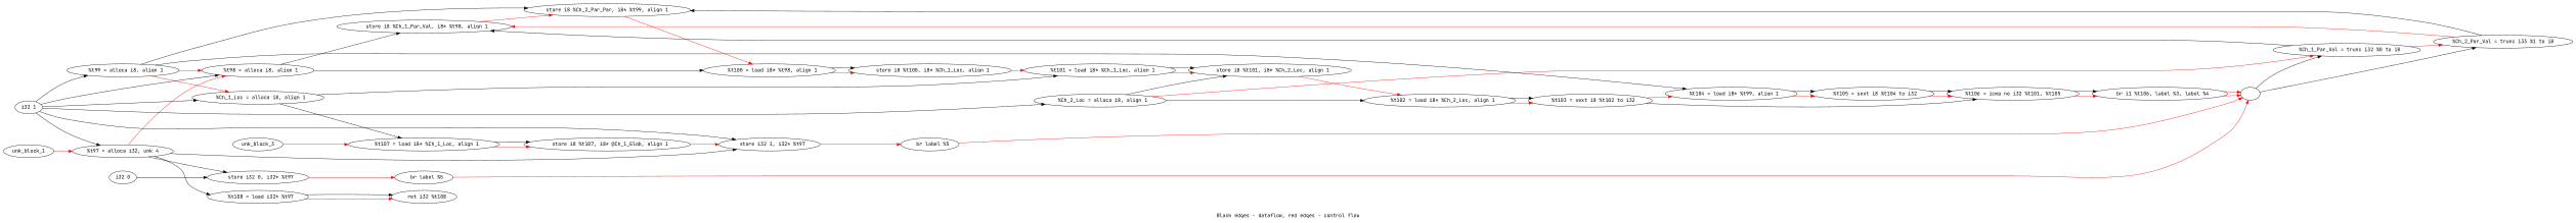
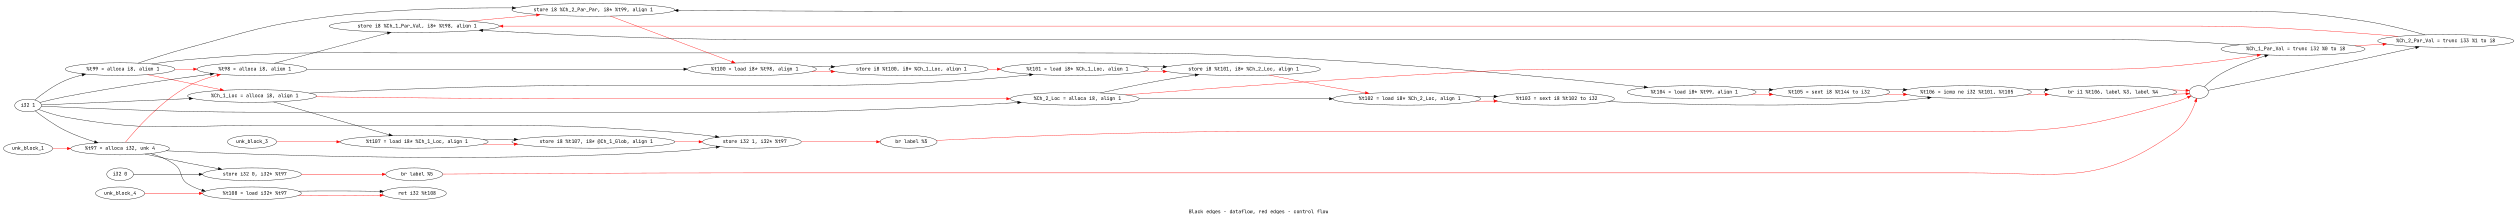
  digraph {
    compound=true
    fontname="JetBrains Mono"
    label="Black edges - dataflow, red edges - control flow"
    rankdir=LR
    node [fontname="JetBrains Mono"]
    edge [fontname="JetBrains Mono"]
    n1 [label="%t97 = alloca i32, unk 4"]
    n2 [label="  %t98 = alloca i8, align 1"]
    n3 [label="  store i32 0, i32* %t97"]
    n4 [label="  store i32 1, i32* %t97"]
    n5 [label="  %t108 = load i32* %t97"]
    n6 [label="  store i8 %Ch_1_Par_Val, i8* %t98, align 1"]
    n7 [label="  %t100 = load i8* %t98, align 1"]
    n8 [label="  br label %5"]
    n9 [label="  br label %5"]
    n10 [label="  ret i32 %t108"]
    n11 [label="  %t99 = alloca i8, align 1"]
    n12 [label="  %Ch_1_Loc = alloca i8, align 1"]
    n13 [label="store i8 %Ch_2_Par_Par, i8* %t99, align 1"]
    n14 [label="  %t104 = load i8* %t99, align 1"]
    n15 [label="  store i8 %t100, i8* %Ch_1_Loc, align 1"]
    n16 [label="  %Ch_2_Loc = alloca i8, align 1"]
    n17 [label="  %t101 = load i8* %Ch_1_Loc, align 1"]
    n18 [label="  %t107 = load i8* %Ch_1_Loc, align 1"]
-   n19 [label="  %t105 = sext i8 %t104 to i32"]
+   n19 [label="%t105 = sext i8 %t144 to i32"]
    n20 [label="  %Ch_1_Par_Val = trunc i32 %0 to i8"]
    n21 [label="  store i8 %t101, i8* %Ch_2_Loc, align 1"]
    n22 [label="  %t102 = load i8* %Ch_2_Loc, align 1"]
    n23 [label="  store i8 %t107, i8* @Ch_1_Glob, align 1"]
    n24 [label="%Ch_2_Par_Val = trunc i33 %1 to i8"]
    n25 [label="  %t103 = sext i8 %t102 to i32"]
    n26 [label="%t106 = icmp ne i32 %t101, %t105"]
    n27 [label="  br i1 %t106, label %3, label %4"]
    ""
    unk_block_1
    "i32 1"
    "i32 0"
    unk_block_3
+   unk_block_4
    n1 -> n2 [color=red weight=2]
    n1 -> n3
    n1 -> n4
    n1 -> n5
    n2 -> n6
    n2 -> n7
    n3 -> n8 [color=red weight=2]
    n4 -> n9 [color=red weight=2]
    n5 -> n10 [color=red weight=2]
    n5 -> n10
    n6 -> n13 [color=red weight=2]
    n7 -> n15 [color=red weight=2]
    n7 -> n15
    n8 -> "" [color=red]
    n9 -> "" [color=red]
    n11 -> n2 [color=red weight=2]
    n11 -> n12 [color=red weight=2]
    n11 -> n13
    n11 -> n14
+   n12 -> n16 [color=red weight=2]
    n12 -> n17
    n12 -> n18
    n13 -> n7 [color=red weight=2]
    n14 -> n19 [color=red weight=2]
    n14 -> n19
    n15 -> n17 [color=red weight=2]
    n16 -> n20 [color=red weight=2]
    n16 -> n21
    n16 -> n22
    n17 -> n21 [color=red weight=2]
    n17 -> n21
    n18 -> n23 [color=red weight=2]
    n18 -> n23
    n19 -> n26 [color=red weight=2]
    n19 -> n26
    n20 -> n6
    n20 -> n24 [color=red weight=2]
    n21 -> n22 [color=red weight=2]
    n22 -> n25 [color=red weight=2]
    n22 -> n25
    n23 -> n4 [color=red weight=2]
    n24 -> n6 [color=red weight=2]
    n24 -> n13
-   n25 -> n14 [color=red weight=2]
    n25 -> n26
    n26 -> n27 [color=red weight=2]
    n26 -> n27
    n27 -> "" [color=red]
    n27 -> "" [color=red]
    "" -> n20
    "" -> n24
    unk_block_1 -> n1 [color=red]
    "i32 1" -> n1
    "i32 1" -> n2
    "i32 1" -> n4
    "i32 1" -> n11
    "i32 1" -> n12
    "i32 1" -> n16
    "i32 0" -> n3
    unk_block_3 -> n18 [color=red]
+   unk_block_4 -> n5 [color=red]
  }
